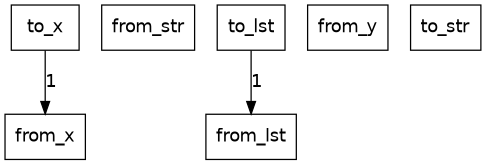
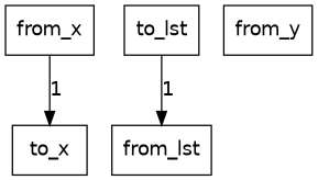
  digraph {
    fontname="DejaVu Sans"
    rankdir=TB
    node [fillcolor=white fontname="DejaVu Sans" shape=box style=filled]
    edge [fontname="DejaVu Sans"]
    n1 [label=<from_x>]
    n2 [label=<to_x>]
-   n3 [label=<from_str>]
    n4 [label=<from_lst>]
    n5 [label=<to_lst>]
    n6 [label=<from_y>]
-   n7 [label=<to_str>]
-   n2 -> n1 [label=1]
+   n1 -> n2 [label=1]
    n5 -> n4 [label=1]
  }
